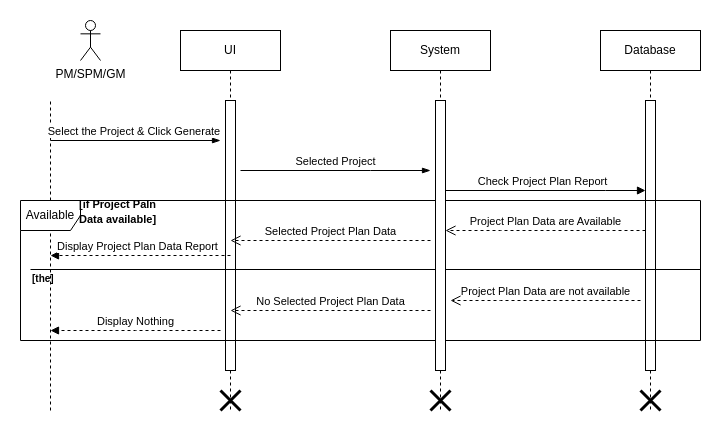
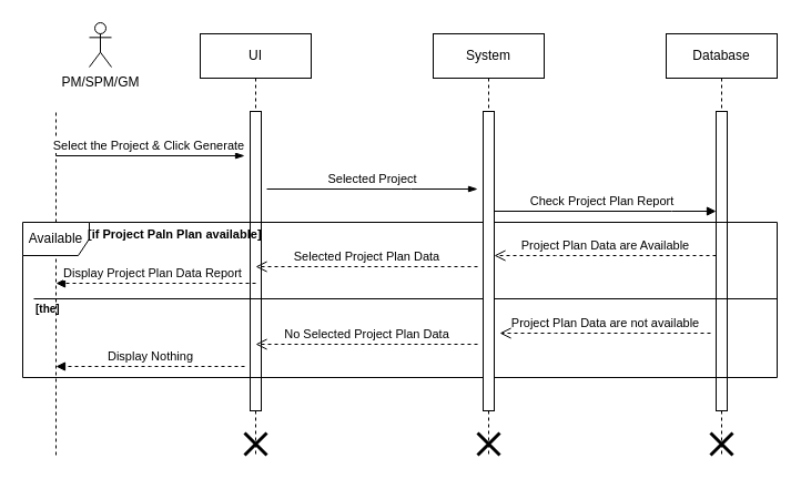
  <mxCell id="0" />
  <mxCell id="1" parent="0" />
  <mxCell id="2" value="UI" style="shape=umlLifeline;perimeter=lifelinePerimeter;whiteSpace=wrap;html=1;container=0;dropTarget=0;collapsible=0;recursiveResize=0;outlineConnect=0;portConstraint=eastwest;newEdgeStyle={&quot;edgeStyle&quot;:&quot;elbowEdgeStyle&quot;,&quot;elbow&quot;:&quot;vertical&quot;,&quot;curved&quot;:0,&quot;rounded&quot;:0};" parent="1" vertex="1"><mxGeometry x="180" y="30" width="100" height="380" as="geometry" /></mxCell>
  <mxCell id="3" value="" style="html=1;points=[];perimeter=orthogonalPerimeter;outlineConnect=0;targetShapes=umlLifeline;portConstraint=eastwest;newEdgeStyle={&quot;edgeStyle&quot;:&quot;elbowEdgeStyle&quot;,&quot;elbow&quot;:&quot;vertical&quot;,&quot;curved&quot;:0,&quot;rounded&quot;:0};" parent="2" vertex="1"><mxGeometry x="45" y="70" width="10" height="270" as="geometry" /></mxCell>
  <mxCell id="4" value="" style="shape=umlDestroy;whiteSpace=wrap;html=1;strokeWidth=3;targetShapes=umlLifeline;" parent="2" vertex="1"><mxGeometry x="40" y="360" width="20" height="20" as="geometry" /></mxCell>
  <mxCell id="5" value="Database" style="shape=umlLifeline;perimeter=lifelinePerimeter;whiteSpace=wrap;html=1;container=0;dropTarget=0;collapsible=0;recursiveResize=0;outlineConnect=0;portConstraint=eastwest;newEdgeStyle={&quot;edgeStyle&quot;:&quot;elbowEdgeStyle&quot;,&quot;elbow&quot;:&quot;vertical&quot;,&quot;curved&quot;:0,&quot;rounded&quot;:0};" parent="1" vertex="1"><mxGeometry x="600" y="30" width="100" height="380" as="geometry" /></mxCell>
  <mxCell id="6" value="" style="html=1;points=[];perimeter=orthogonalPerimeter;outlineConnect=0;targetShapes=umlLifeline;portConstraint=eastwest;newEdgeStyle={&quot;edgeStyle&quot;:&quot;elbowEdgeStyle&quot;,&quot;elbow&quot;:&quot;vertical&quot;,&quot;curved&quot;:0,&quot;rounded&quot;:0};" parent="5" vertex="1"><mxGeometry x="45" y="70" width="10" height="270" as="geometry" /></mxCell>
  <mxCell id="7" value="" style="shape=umlDestroy;whiteSpace=wrap;html=1;strokeWidth=3;targetShapes=umlLifeline;" parent="5" vertex="1"><mxGeometry x="40" y="360" width="20" height="20" as="geometry" /></mxCell>
  <mxCell id="8" value="Check Project Plan Report" style="html=1;verticalAlign=bottom;endArrow=block;edgeStyle=elbowEdgeStyle;elbow=vertical;curved=0;rounded=0;" parent="1" edge="1"><mxGeometry relative="1" as="geometry"><mxPoint x="439.167" y="190" as="sourcePoint" /><Array as="points"><mxPoint x="605" y="190" /><mxPoint x="585" y="180" /><mxPoint x="570" y="160" /><mxPoint x="550" y="190" /></Array><mxPoint x="645" y="190" as="targetPoint" /></mxGeometry></mxCell>
  <mxCell id="9" value="Project Plan Data are&amp;nbsp;not available" style="html=1;verticalAlign=bottom;endArrow=open;dashed=1;endSize=8;edgeStyle=elbowEdgeStyle;elbow=vertical;curved=0;rounded=0;" parent="1" edge="1"><mxGeometry x="-0.001" relative="1" as="geometry"><mxPoint x="450" y="300" as="targetPoint" /><Array as="points"><mxPoint x="500" y="300" /><mxPoint x="590" y="370" /><mxPoint x="570" y="360" /><mxPoint x="550" y="350" /><mxPoint x="530" y="340" /><mxPoint x="545" y="320" /></Array><mxPoint as="offset" /><mxPoint x="640" y="300" as="sourcePoint" /></mxGeometry></mxCell>
  <mxCell id="10" value="Project Plan Data are Available" style="html=1;verticalAlign=bottom;endArrow=open;dashed=1;endSize=8;edgeStyle=elbowEdgeStyle;elbow=vertical;curved=0;rounded=0;" parent="1" edge="1"><mxGeometry relative="1" as="geometry"><mxPoint x="445" y="230" as="targetPoint" /><Array as="points"><mxPoint x="500" y="230" /><mxPoint x="540" y="270" /><mxPoint x="520" y="260" /><mxPoint x="530" y="260" /></Array><mxPoint x="645" y="230" as="sourcePoint" /></mxGeometry></mxCell>
  <mxCell id="11" value="" style="endArrow=none;dashed=1;html=1;rounded=0;" parent="1" edge="1"><mxGeometry width="50" height="50" relative="1" as="geometry"><mxPoint x="50" y="410" as="sourcePoint" /><mxPoint x="50" y="100" as="targetPoint" /></mxGeometry></mxCell>
  <mxCell id="12" value="Available" style="shape=umlFrame;whiteSpace=wrap;html=1;pointerEvents=0;" parent="1" vertex="1"><mxGeometry x="20" y="200" width="680" height="140" as="geometry" /></mxCell>
  <mxCell id="13" value="" style="line;strokeWidth=1;fillColor=none;align=left;verticalAlign=middle;spacingTop=-1;spacingLeft=3;spacingRight=3;rotatable=0;labelPosition=right;points=[];portConstraint=eastwest;strokeColor=inherit;" parent="1" vertex="1"><mxGeometry x="30" y="265" width="670" height="8" as="geometry" /></mxCell>
  <mxCell id="14" value="Display Project Plan Data Report" style="html=1;verticalAlign=bottom;endArrow=block;edgeStyle=elbowEdgeStyle;elbow=vertical;curved=0;rounded=0;dashed=1;" parent="1" edge="1"><mxGeometry x="0.029" width="80" relative="1" as="geometry"><mxPoint x="230" y="255" as="sourcePoint" /><mxPoint x="50" y="255" as="targetPoint" /><Array as="points"><mxPoint x="155" y="255" /></Array><mxPoint as="offset" /></mxGeometry></mxCell>
  <mxCell id="15" value="Display Nothing" style="html=1;verticalAlign=bottom;endArrow=block;edgeStyle=elbowEdgeStyle;elbow=vertical;curved=0;rounded=0;dashed=1;" parent="1" edge="1"><mxGeometry width="80" relative="1" as="geometry"><mxPoint x="220" y="330" as="sourcePoint" /><mxPoint x="50" y="330" as="targetPoint" /><mxPoint as="offset" /></mxGeometry></mxCell>
- <mxCell id="16" value="&lt;font style=&quot;font-size: 11px;&quot;&gt;&lt;b style=&quot;&quot;&gt;[if &lt;/b&gt;&lt;b&gt;Project Paln Data&lt;/b&gt;&lt;b style=&quot;&quot;&gt;&amp;nbsp;&lt;/b&gt;&lt;span style=&quot;&quot;&gt;&lt;b&gt;available&lt;/b&gt;&lt;/span&gt;&lt;b style=&quot;&quot;&gt;]&lt;/b&gt;&lt;/font&gt;" style="text;html=1;strokeColor=none;fillColor=none;align=left;verticalAlign=middle;whiteSpace=wrap;rounded=0;" parent="1" vertex="1"><mxGeometry x="76.75" y="200" width="158.5" height="22.5" as="geometry" /></mxCell>
+ <mxCell id="16" value="&lt;font style=&quot;font-size: 11px;&quot;&gt;&lt;b style=&quot;&quot;&gt;[if &lt;/b&gt;&lt;b&gt;Project Paln Plan&lt;/b&gt;&lt;b style=&quot;&quot;&gt;&amp;nbsp;&lt;/b&gt;&lt;span style=&quot;&quot;&gt;&lt;b&gt;available&lt;/b&gt;&lt;/span&gt;&lt;b style=&quot;&quot;&gt;]&lt;/b&gt;&lt;/font&gt;" style="text;html=1;strokeColor=none;fillColor=none;align=left;verticalAlign=middle;whiteSpace=wrap;rounded=0;" parent="1" vertex="1"><mxGeometry x="76.75" y="200" width="158.5" height="22.5" as="geometry" /></mxCell>
  <mxCell id="17" value="&lt;font style=&quot;font-size: 10px;&quot;&gt;&lt;b&gt;[the]&lt;/b&gt;&lt;/font&gt;" style="text;html=1;strokeColor=none;fillColor=none;align=left;verticalAlign=middle;whiteSpace=wrap;rounded=0;" parent="1" vertex="1"><mxGeometry x="30" y="273" width="80" height="10" as="geometry" /></mxCell>
  <mxCell id="18" value="PM/SPM/GM" style="shape=umlActor;verticalLabelPosition=bottom;verticalAlign=top;html=1;outlineConnect=0;" parent="1" vertex="1"><mxGeometry x="80" y="20" width="20" height="40" as="geometry" /></mxCell>
  <mxCell id="19" value="Select the Project &amp;amp; Click Generate&amp;nbsp;" style="html=1;verticalAlign=bottom;endArrow=blockThin;edgeStyle=elbowEdgeStyle;elbow=vertical;curved=0;rounded=0;endFill=1;" parent="1" edge="1"><mxGeometry relative="1" as="geometry"><mxPoint x="220" y="140" as="targetPoint" /><Array as="points"><mxPoint x="182.5" y="140" /><mxPoint x="142.5" y="140" /></Array><mxPoint x="50" y="140" as="sourcePoint" /><mxPoint as="offset" /></mxGeometry></mxCell>
  <mxCell id="20" value="System" style="shape=umlLifeline;perimeter=lifelinePerimeter;whiteSpace=wrap;html=1;container=0;dropTarget=0;collapsible=0;recursiveResize=0;outlineConnect=0;portConstraint=eastwest;newEdgeStyle={&quot;edgeStyle&quot;:&quot;elbowEdgeStyle&quot;,&quot;elbow&quot;:&quot;vertical&quot;,&quot;curved&quot;:0,&quot;rounded&quot;:0};" parent="1" vertex="1"><mxGeometry x="390" y="30" width="100" height="380" as="geometry" /></mxCell>
  <mxCell id="21" value="" style="html=1;points=[];perimeter=orthogonalPerimeter;outlineConnect=0;targetShapes=umlLifeline;portConstraint=eastwest;newEdgeStyle={&quot;edgeStyle&quot;:&quot;elbowEdgeStyle&quot;,&quot;elbow&quot;:&quot;vertical&quot;,&quot;curved&quot;:0,&quot;rounded&quot;:0};" parent="20" vertex="1"><mxGeometry x="45" y="70" width="10" height="270" as="geometry" /></mxCell>
  <mxCell id="22" value="" style="shape=umlDestroy;whiteSpace=wrap;html=1;strokeWidth=3;targetShapes=umlLifeline;" parent="20" vertex="1"><mxGeometry x="40" y="360" width="20" height="20" as="geometry" /></mxCell>
  <mxCell id="23" value="Selected Project" style="html=1;verticalAlign=bottom;endArrow=blockThin;edgeStyle=elbowEdgeStyle;elbow=vertical;curved=0;rounded=0;endFill=1;" parent="1" edge="1"><mxGeometry relative="1" as="geometry"><mxPoint x="430" y="170" as="targetPoint" /><Array as="points"><mxPoint x="370" y="170" /><mxPoint x="330" y="170" /></Array><mxPoint x="240" y="170" as="sourcePoint" /><mxPoint as="offset" /></mxGeometry></mxCell>
  <mxCell id="24" value="Selected Project Plan Data" style="html=1;verticalAlign=bottom;endArrow=open;dashed=1;endSize=8;edgeStyle=elbowEdgeStyle;elbow=vertical;curved=0;rounded=0;" parent="1" edge="1"><mxGeometry relative="1" as="geometry"><mxPoint x="230" y="240" as="targetPoint" /><Array as="points"><mxPoint x="295" y="240" /><mxPoint x="335" y="280" /><mxPoint x="315" y="270" /><mxPoint x="325" y="270" /></Array><mxPoint x="430" y="240" as="sourcePoint" /></mxGeometry></mxCell>
  <mxCell id="25" value="No Selected Project Plan Data" style="html=1;verticalAlign=bottom;endArrow=open;dashed=1;endSize=8;edgeStyle=elbowEdgeStyle;elbow=vertical;curved=0;rounded=0;" parent="1" edge="1"><mxGeometry relative="1" as="geometry"><mxPoint x="230" y="310" as="targetPoint" /><Array as="points"><mxPoint x="295" y="310" /><mxPoint x="335" y="350" /><mxPoint x="315" y="340" /><mxPoint x="325" y="340" /></Array><mxPoint x="430" y="310" as="sourcePoint" /></mxGeometry></mxCell>
